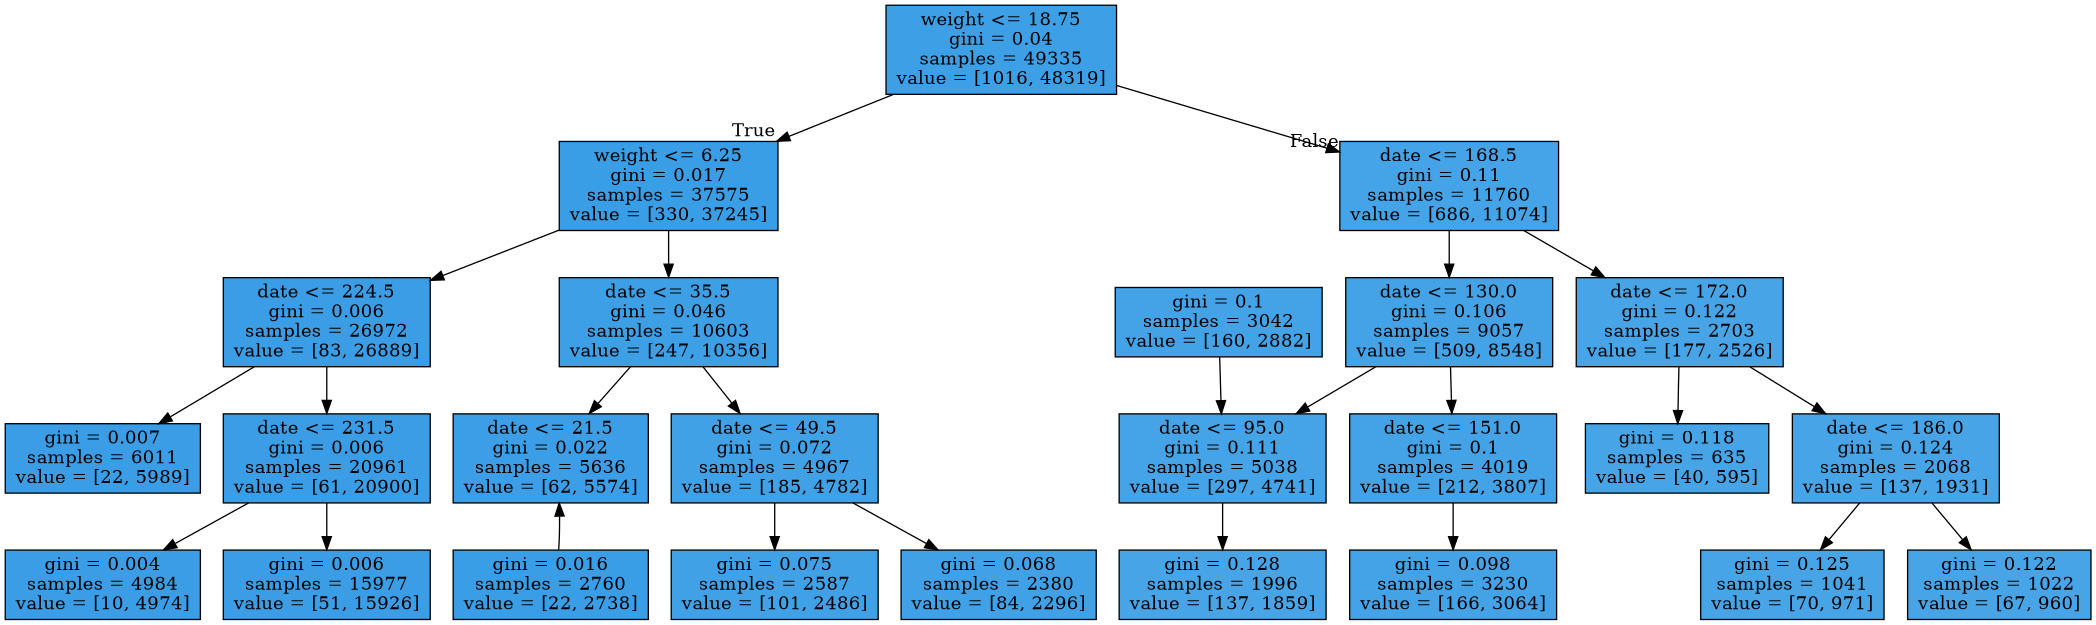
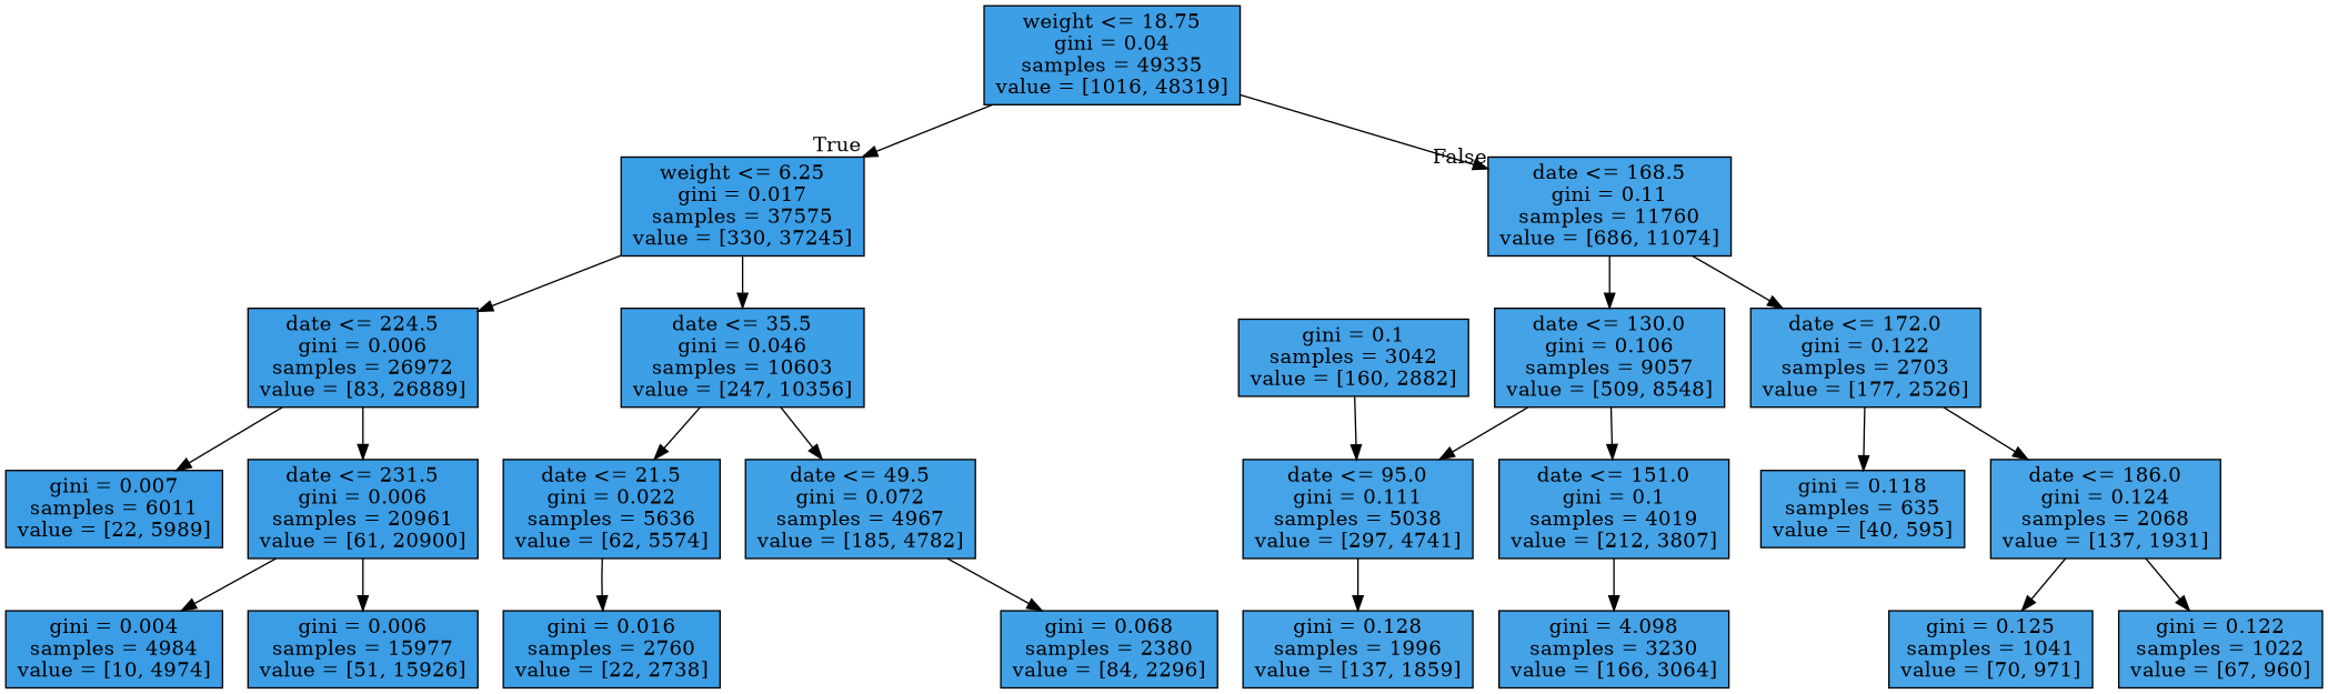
  digraph {
    node [color=black fillcolor="#399de5fe" shape=box style=filled]
    n1 [fillcolor="#399de5fa" label="weight <= 18.75\ngini = 0.04\nsamples = 49335\nvalue = [1016, 48319]"]
    n2 [fillcolor="#399de5fd" label="weight <= 6.25\ngini = 0.017\nsamples = 37575\nvalue = [330, 37245]"]
    n3 [fillcolor="#399de5ef" label="date <= 168.5\ngini = 0.11\nsamples = 11760\nvalue = [686, 11074]"]
    n4 [label="date <= 224.5\ngini = 0.006\nsamples = 26972\nvalue = [83, 26889]"]
    n5 [fillcolor="#399de5f9" label="date <= 35.5\ngini = 0.046\nsamples = 10603\nvalue = [247, 10356]"]
    n6 [fillcolor="#399de5f0" label="date <= 130.0\ngini = 0.106\nsamples = 9057\nvalue = [509, 8548]"]
    n7 [fillcolor="#399de5ed" label="date <= 172.0\ngini = 0.122\nsamples = 2703\nvalue = [177, 2526]"]
    n8 [label="gini = 0.007\nsamples = 6011\nvalue = [22, 5989]"]
    n9 [label="date <= 231.5\ngini = 0.006\nsamples = 20961\nvalue = [61, 20900]"]
    n10 [fillcolor="#399de5fc" label="date <= 21.5\ngini = 0.022\nsamples = 5636\nvalue = [62, 5574]"]
    n11 [fillcolor="#399de5f5" label="date <= 49.5\ngini = 0.072\nsamples = 4967\nvalue = [185, 4782]"]
    n12 [label="gini = 0.004\nsamples = 4984\nvalue = [10, 4974]"]
    n13 [label="gini = 0.006\nsamples = 15977\nvalue = [51, 15926]"]
    n14 [fillcolor="#399de5fd" label="gini = 0.016\nsamples = 2760\nvalue = [22, 2738]"]
-   n15 [fillcolor="#399de5f5" label="gini = 0.075\nsamples = 2587\nvalue = [101, 2486]"]
    n16 [fillcolor="#399de5f6" label="gini = 0.068\nsamples = 2380\nvalue = [84, 2296]"]
    n17 [fillcolor="#399de5ef" label="date <= 95.0\ngini = 0.111\nsamples = 5038\nvalue = [297, 4741]"]
    n18 [fillcolor="#399de5f1" label="date <= 151.0\ngini = 0.1\nsamples = 4019\nvalue = [212, 3807]"]
    n19 [fillcolor="#399de5ee" label="gini = 0.118\nsamples = 635\nvalue = [40, 595]"]
    n20 [fillcolor="#399de5ed" label="date <= 186.0\ngini = 0.124\nsamples = 2068\nvalue = [137, 1931]"]
    n21 [fillcolor="#399de5ec" label="gini = 0.128\nsamples = 1996\nvalue = [137, 1859]"]
-   n22 [fillcolor="#399de5f1" label="gini = 0.098\nsamples = 3230\nvalue = [166, 3064]"]
+   n22 [fillcolor="#399de5f1" label="gini = 4.098\nsamples = 3230\nvalue = [166, 3064]"]
    n23 [fillcolor="#399de5f1" label="gini = 0.1\nsamples = 3042\nvalue = [160, 2882]"]
    n24 [fillcolor="#399de5ed" label="gini = 0.125\nsamples = 1041\nvalue = [70, 971]"]
    n25 [fillcolor="#399de5ed" label="gini = 0.122\nsamples = 1022\nvalue = [67, 960]"]
    n1 -> n2 [headlabel=True labelangle=45 labeldistance=2.5]
    n1 -> n3 [headlabel=False labelangle=-45 labeldistance=2.5]
    n2 -> n4
    n2 -> n5
    n3 -> n6
    n3 -> n7
    n4 -> n8
    n4 -> n9
    n5 -> n10
    n5 -> n11
    n6 -> n17
    n6 -> n18
    n7 -> n19
    n7 -> n20
    n9 -> n12
    n9 -> n13
-   n14 -> n10
-   n11 -> n15
+   n10 -> n14
    n11 -> n16
    n17 -> n21
    n18 -> n22
    n20 -> n24
    n20 -> n25
    n23 -> n17
  }
